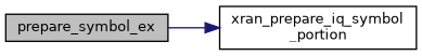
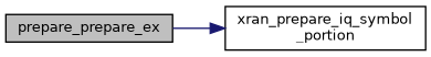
  digraph {
    rankdir=LR
    node [color=black fontname=Helvetica fontsize=10 shape=record style=filled]
-   n1 [fillcolor=grey75 fontcolor=black height=0.2 label=prepare_symbol_ex width=0.4]
+   n1 [fillcolor=grey75 fontcolor=black height=0.2 label=prepare_prepare_ex width=0.4]
    n2 [fillcolor=white height=0.2 label="xran_prepare_iq_symbol\l_portion" width=0.4]
    n1 -> n2 [color=midnightblue fontname=Helvetica fontsize=10 labelfontname=Helvetica labelfontsize=10 style=solid]
  }
